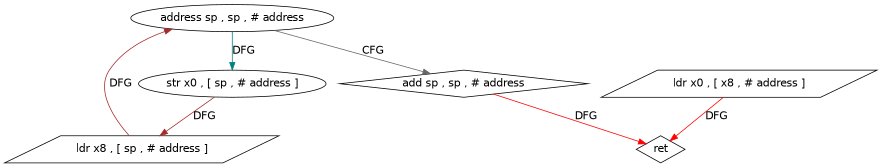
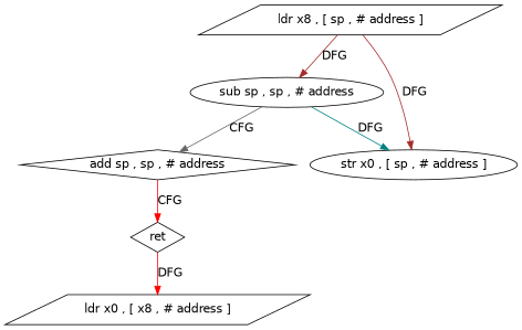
  digraph {
    fontname="DejaVu Sans"
    node [fontname="DejaVu Sans" shape=ellipse]
    edge [color=brown fontname="DejaVu Sans"]
-   n1 [label="address sp , sp , # address"]
+   n1 [label="sub sp , sp , # address"]
    n2 [label="str x0 , [ sp , # address ]"]
    n3 [label="add sp , sp , # address" shape=diamond]
    n4 [label="ldr x8 , [ sp , # address ]" shape=parallelogram]
    n5 [label="ldr x0 , [ x8 , # address ]" shape=parallelogram]
    n6 [label=ret shape=diamond]
    n1 -> n2 [color=teal label=DFG]
    n1 -> n3 [color=gray40 label=CFG]
-   n2 -> n4 [label=DFG]
-   n3 -> n6 [color=red label=DFG]
+   n4 -> n2 [label=DFG]
+   n3 -> n6 [color=red label=CFG]
    n4 -> n1 [label=DFG]
-   n5 -> n6 [color=red label=DFG]
+   n6 -> n5 [color=red label=DFG]
  }
